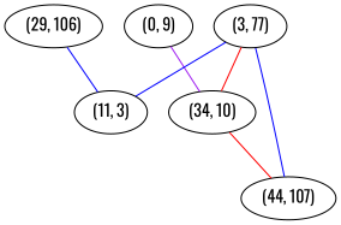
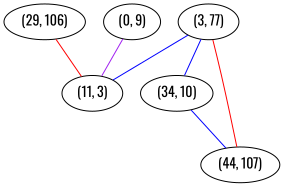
  graph {
    fontname=Oswald
    node [fontname=Oswald]
    edge [color=blue fontname=Oswald weight=1]
    n1 [label="(0, 9)"]
    "(11, 3)"
    "(3, 77)"
    "(34, 10)"
    "(44, 107)"
    "(29, 106)"
-   n1 -- "(34, 10)" [color=purple weight=4]
+   n1 -- "(11, 3)" [color=purple weight=4]
    "(3, 77)" -- "(11, 3)"
-   "(3, 77)" -- "(34, 10)" [color=red weight=3]
-   "(3, 77)" -- "(44, 107)" [weight=3]
-   "(34, 10)" -- "(44, 107)" [color=red]
-   "(29, 106)" -- "(11, 3)"
+   "(3, 77)" -- "(34, 10)" [weight=3]
+   "(3, 77)" -- "(44, 107)" [color=red weight=3]
+   "(34, 10)" -- "(44, 107)"
+   "(29, 106)" -- "(11, 3)" [color=red]
  }
